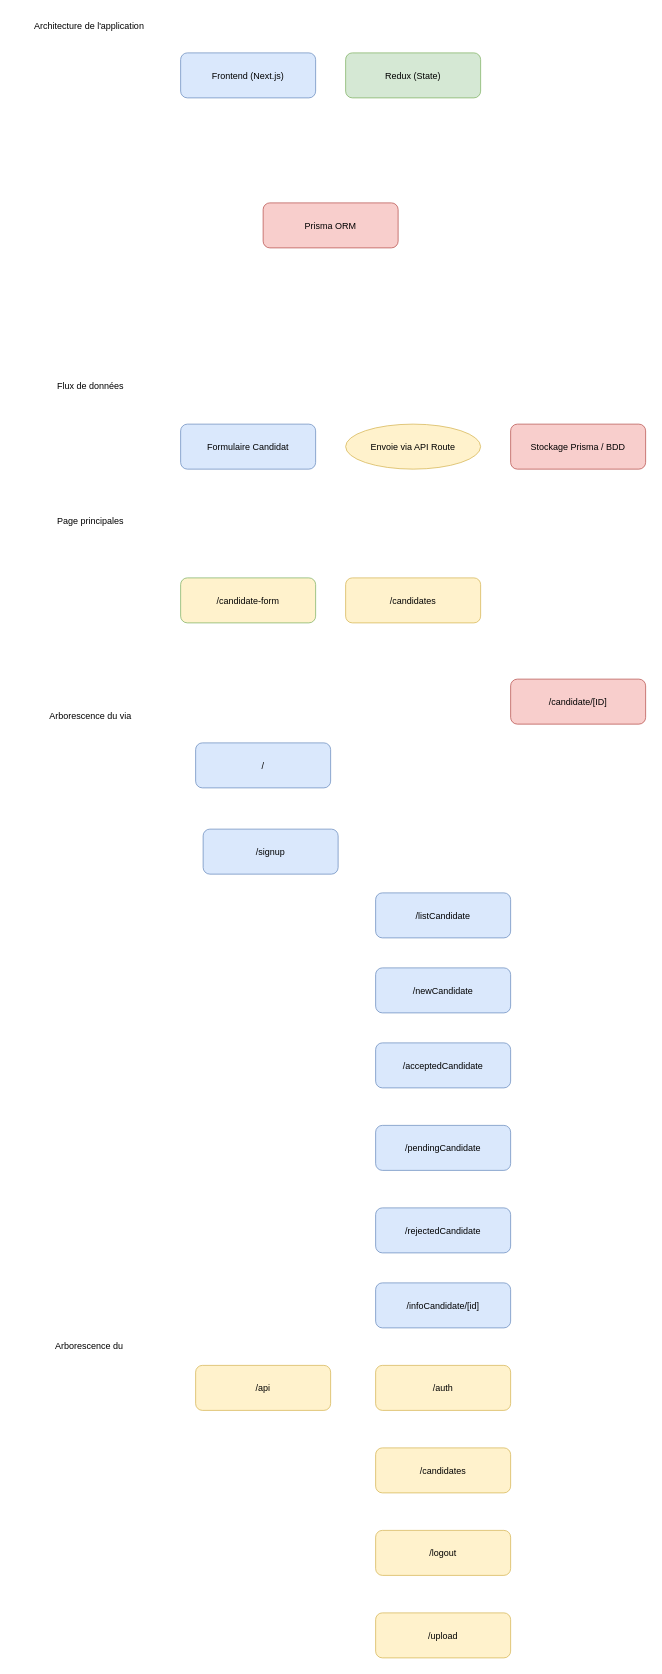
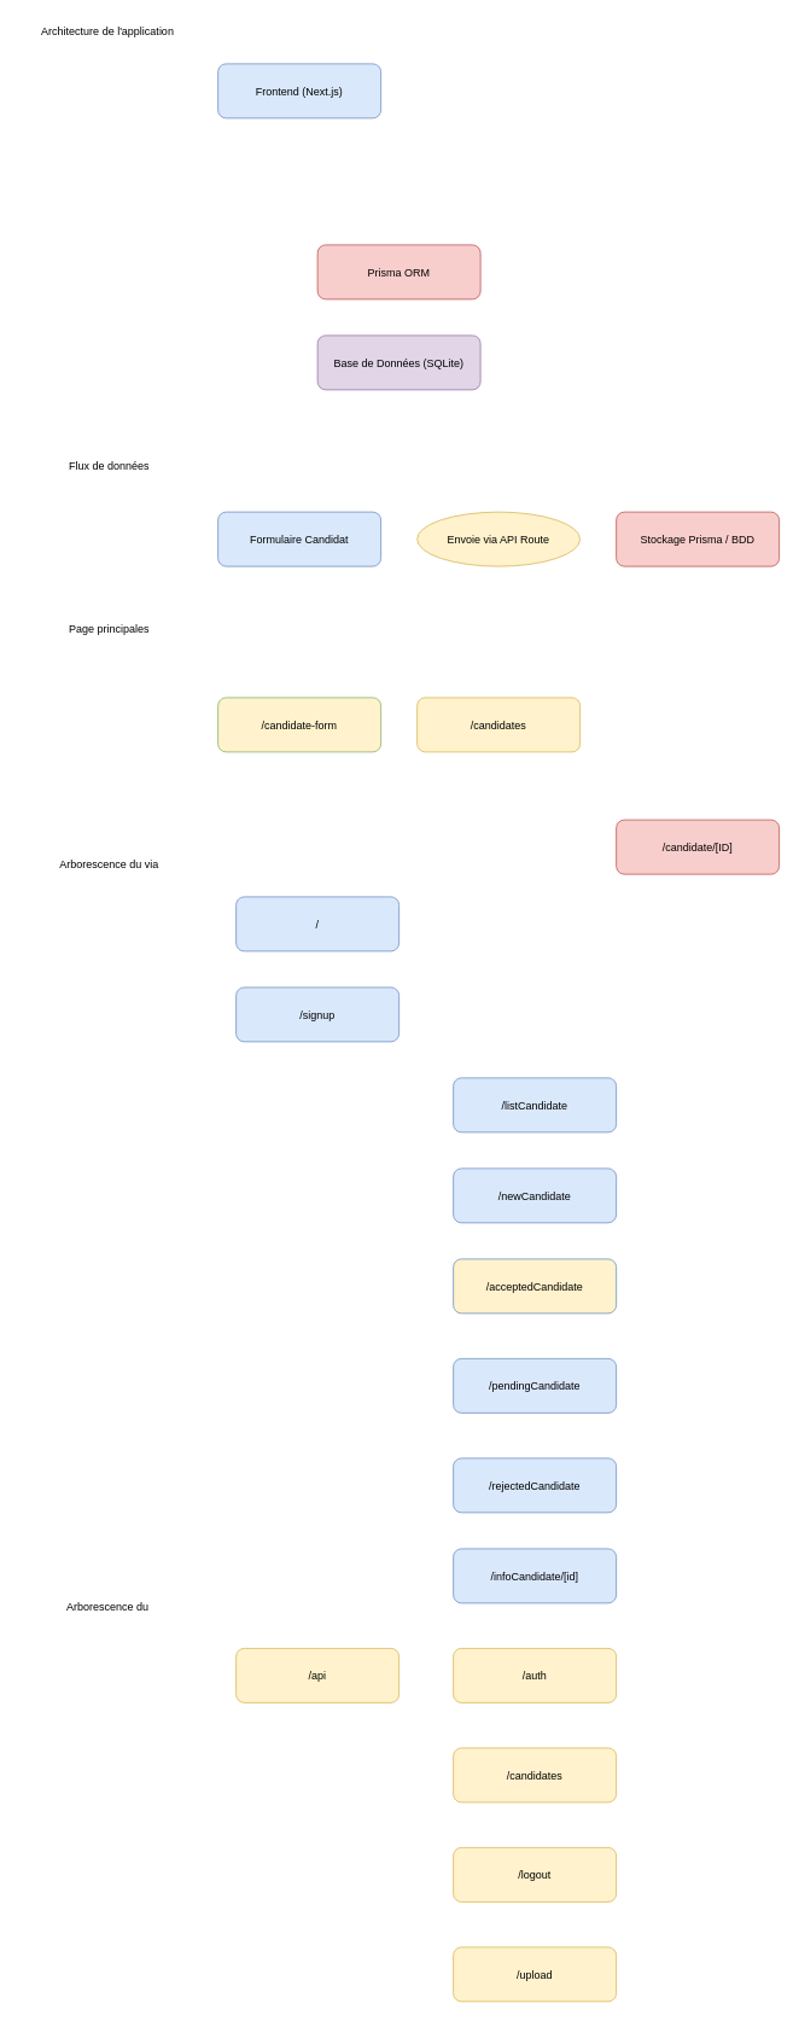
  <mxCell id="0" />
  <mxCell id="1" parent="0" />
  <mxCell id="2" value="Frontend (Next.js)" style="rounded=1;fillColor=#dae8fc;strokeColor=#6c8ebf;" parent="1" vertex="1"><mxGeometry x="240" y="70" width="180" height="60" as="geometry" /></mxCell>
- <mxCell id="3" value="Redux (State)" style="rounded=1;fillColor=#d5e8d4;strokeColor=#82b366;" parent="1" vertex="1"><mxGeometry x="460" y="70" width="180" height="60" as="geometry" /></mxCell>
  <mxCell id="4" value="Prisma ORM" style="rounded=1;fillColor=#f8cecc;strokeColor=#b85450;" parent="1" vertex="1"><mxGeometry x="350" y="270" width="180" height="60" as="geometry" /></mxCell>
+ <mxCell id="5" value="Base de Données (SQLite)" style="rounded=1;fillColor=#e1d5e7;strokeColor=#9673a6;" parent="1" vertex="1"><mxGeometry x="350" y="370" width="180" height="60" as="geometry" /></mxCell>
  <mxCell id="6" value="&lt;font style=&quot;color: light-dark(rgb(0, 0, 0), rgb(0, 0, 0));&quot;&gt;Architecture de l'application&amp;nbsp;&lt;/font&gt;" style="text;html=1;align=center;verticalAlign=middle;whiteSpace=wrap;rounded=0;fillColor=light-dark(transparent,#FFFFFF);" vertex="1" parent="1"><mxGeometry x="20" y="20" width="200" height="30" as="geometry" /></mxCell>
  <mxCell id="7" value="&lt;font style=&quot;color: light-dark(rgb(0, 0, 0), rgb(0, 0, 0));&quot;&gt;Flux de données&lt;/font&gt;" style="text;html=1;align=center;verticalAlign=middle;whiteSpace=wrap;rounded=0;fillColor=light-dark(transparent,#FFFFFF);" vertex="1" parent="1"><mxGeometry x="20" y="500" width="200" height="30" as="geometry" /></mxCell>
  <mxCell id="8" value="Formulaire Candidat" style="rounded=1;fillColor=#dae8fc;strokeColor=#6c8ebf;" vertex="1" parent="1"><mxGeometry x="240" y="565" width="180" height="60" as="geometry" /></mxCell>
  <mxCell id="9" value="Envoie via API Route" style="ellipse;fillColor=#fff2cc;strokeColor=#d6b656;" vertex="1" parent="1"><mxGeometry x="460" y="565" width="180" height="60" as="geometry" /></mxCell>
  <mxCell id="10" value="Stockage Prisma / BDD" style="rounded=1;fillColor=#f8cecc;strokeColor=#b85450;" vertex="1" parent="1"><mxGeometry x="680" y="565" width="180" height="60" as="geometry" /></mxCell>
  <mxCell id="11" value="/candidate-form" style="rounded=1;fillColor=#fff2cc;strokeColor=#82b366;" vertex="1" parent="1"><mxGeometry x="240" y="770" width="180" height="60" as="geometry" /></mxCell>
  <mxCell id="12" value="&lt;font style=&quot;color: light-dark(rgb(0, 0, 0), rgb(0, 0, 0));&quot;&gt;Page principales&lt;/font&gt;" style="text;html=1;align=center;verticalAlign=middle;whiteSpace=wrap;rounded=0;fillColor=light-dark(transparent,#FFFFFF);" vertex="1" parent="1"><mxGeometry x="20" y="680" width="200" height="30" as="geometry" /></mxCell>
  <mxCell id="13" value="/candidates" style="rounded=1;fillColor=#fff2cc;strokeColor=#d6b656;" vertex="1" parent="1"><mxGeometry x="460" y="770" width="180" height="60" as="geometry" /></mxCell>
  <mxCell id="14" value="/candidate/[ID]" style="rounded=1;fillColor=#f8cecc;strokeColor=#b85450;" vertex="1" parent="1"><mxGeometry x="680" y="905" width="180" height="60" as="geometry" /></mxCell>
  <mxCell id="15" value="&lt;font style=&quot;color: light-dark(rgb(0, 0, 0), rgb(0, 0, 0));&quot;&gt;Arborescence du via&lt;/font&gt;" style="text;html=1;align=center;verticalAlign=middle;whiteSpace=wrap;rounded=0;fillColor=light-dark(transparent,#FFFFFF);" vertex="1" parent="1"><mxGeometry x="20" y="940" width="200" height="30" as="geometry" /></mxCell>
  <mxCell id="16" value="/" style="rounded=1;fillColor=#dae8fc;strokeColor=#6c8ebf;" vertex="1" parent="1"><mxGeometry x="260" y="990" width="180" height="60" as="geometry" /></mxCell>
  <mxCell id="17" value="/listCandidate" style="rounded=1;fillColor=#dae8fc;strokeColor=#6c8ebf;" vertex="1" parent="1"><mxGeometry x="500" y="1190" width="180" height="60" as="geometry" /></mxCell>
  <mxCell id="18" value="/newCandidate" style="rounded=1;fillColor=#dae8fc;strokeColor=#6c8ebf;" vertex="1" parent="1"><mxGeometry x="500" y="1290" width="180" height="60" as="geometry" /></mxCell>
- <mxCell id="19" value="/signup" style="rounded=1;fillColor=#dae8fc;strokeColor=#6c8ebf;" vertex="1" parent="1"><mxGeometry x="270" y="1105" width="180" height="60" as="geometry" /></mxCell>
- <mxCell id="20" value="/acceptedCandidate" style="rounded=1;fillColor=#dae8fc;strokeColor=#6c8ebf;" vertex="1" parent="1"><mxGeometry x="500" y="1390" width="180" height="60" as="geometry" /></mxCell>
+ <mxCell id="19" value="/signup" style="rounded=1;fillColor=#dae8fc;strokeColor=#6c8ebf;" vertex="1" parent="1"><mxGeometry x="260" y="1090" width="180" height="60" as="geometry" /></mxCell>
+ <mxCell id="20" value="/acceptedCandidate" style="rounded=1;fillColor=#fff2cc;strokeColor=#6c8ebf;" vertex="1" parent="1"><mxGeometry x="500" y="1390" width="180" height="60" as="geometry" /></mxCell>
  <mxCell id="21" value="/rejectedCandidate" style="rounded=1;fillColor=#dae8fc;strokeColor=#6c8ebf;" vertex="1" parent="1"><mxGeometry x="500" y="1610" width="180" height="60" as="geometry" /></mxCell>
  <mxCell id="22" value="/pendingCandidate" style="rounded=1;fillColor=#dae8fc;strokeColor=#6c8ebf;" vertex="1" parent="1"><mxGeometry x="500" y="1500" width="180" height="60" as="geometry" /></mxCell>
  <mxCell id="23" value="/infoCandidate/[id]" style="rounded=1;fillColor=#dae8fc;strokeColor=#6c8ebf;" vertex="1" parent="1"><mxGeometry x="500" y="1710" width="180" height="60" as="geometry" /></mxCell>
  <mxCell id="24" value="/api" style="rounded=1;fillColor=#fff2cc;strokeColor=#d6b656;" vertex="1" parent="1"><mxGeometry x="260" y="1820" width="180" height="60" as="geometry" /></mxCell>
- <mxCell id="25" value="&lt;font style=&quot;color: light-dark(rgb(0, 0, 0), rgb(0, 0, 0));&quot;&gt;Arborescence du&amp;nbsp;&lt;/font&gt;" style="text;html=1;align=center;verticalAlign=middle;whiteSpace=wrap;rounded=0;fillColor=light-dark(transparent,#FFFFFF);" vertex="1" parent="1"><mxGeometry x="20" y="1780" width="200" height="30" as="geometry" /></mxCell>
+ <mxCell id="25" value="&lt;font style=&quot;color: light-dark(rgb(0, 0, 0), rgb(0, 0, 0));&quot;&gt;Arborescence du&amp;nbsp;&lt;/font&gt;" style="text;html=1;align=center;verticalAlign=middle;whiteSpace=wrap;rounded=0;fillColor=light-dark(transparent,#FFFFFF);" vertex="1" parent="1"><mxGeometry x="20" y="1760" width="200" height="30" as="geometry" /></mxCell>
  <mxCell id="26" value="/candidates" style="rounded=1;fillColor=#fff2cc;strokeColor=#d6b656;" vertex="1" parent="1"><mxGeometry x="500" y="1930" width="180" height="60" as="geometry" /></mxCell>
  <mxCell id="27" value="/auth" style="rounded=1;fillColor=#fff2cc;strokeColor=#d6b656;" vertex="1" parent="1"><mxGeometry x="500" y="1820" width="180" height="60" as="geometry" /></mxCell>
  <mxCell id="28" value="/logout" style="rounded=1;fillColor=#fff2cc;strokeColor=#d6b656;" vertex="1" parent="1"><mxGeometry x="500" y="2040" width="180" height="60" as="geometry" /></mxCell>
  <mxCell id="29" value="/upload" style="rounded=1;fillColor=#fff2cc;strokeColor=#d6b656;" vertex="1" parent="1"><mxGeometry x="500" y="2150" width="180" height="60" as="geometry" /></mxCell>
